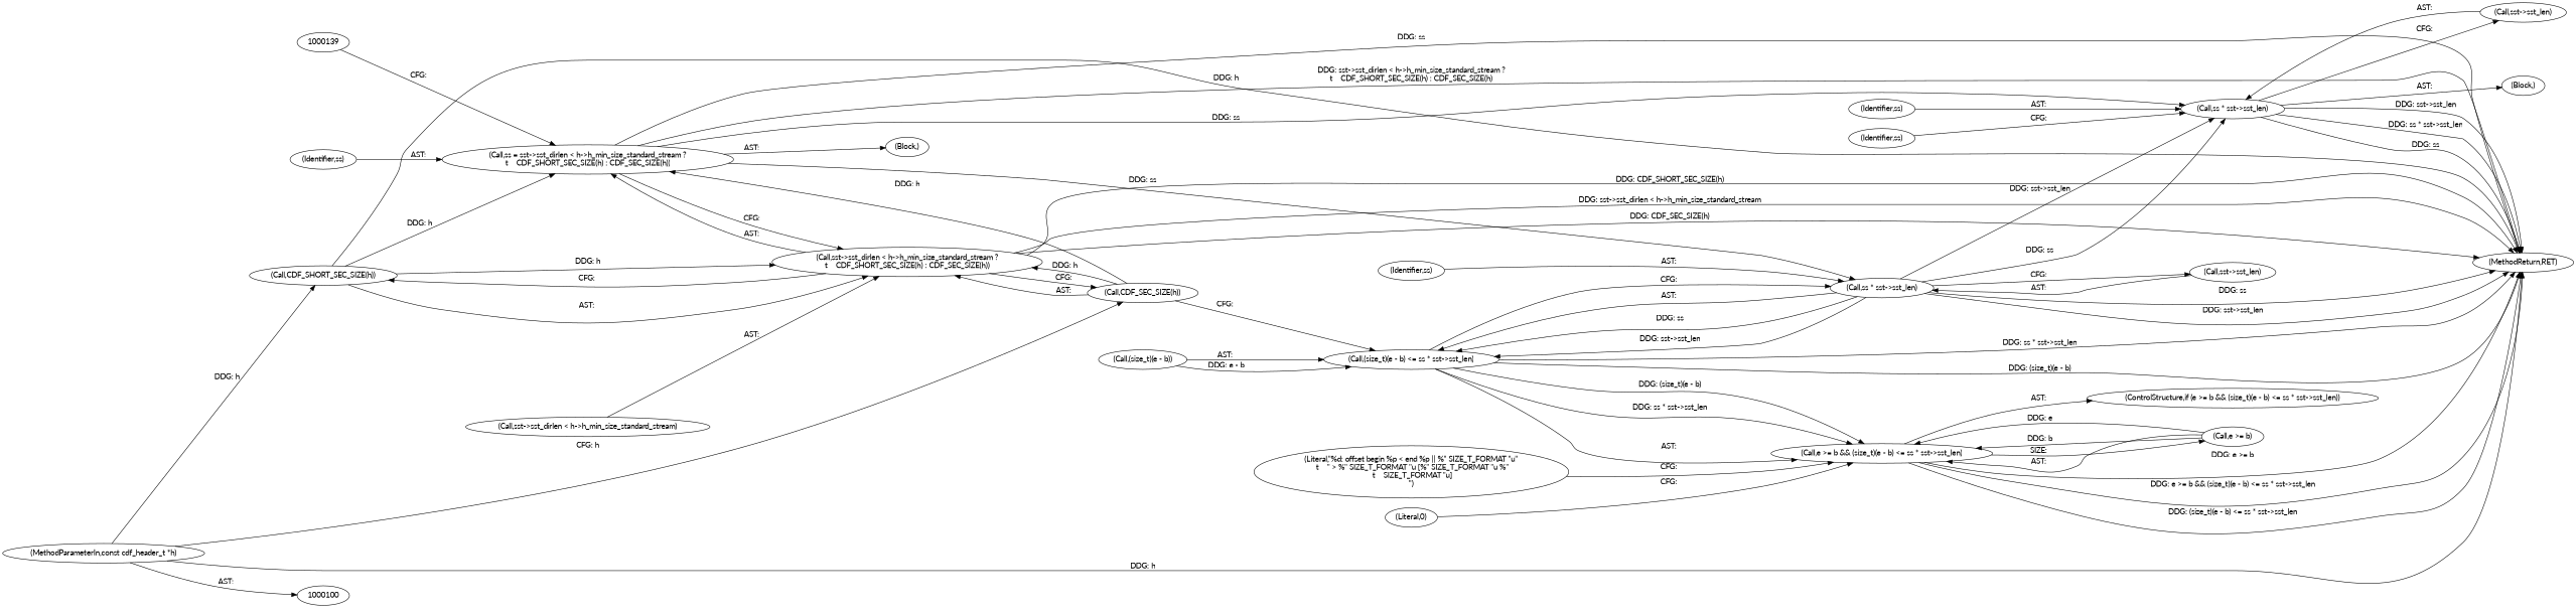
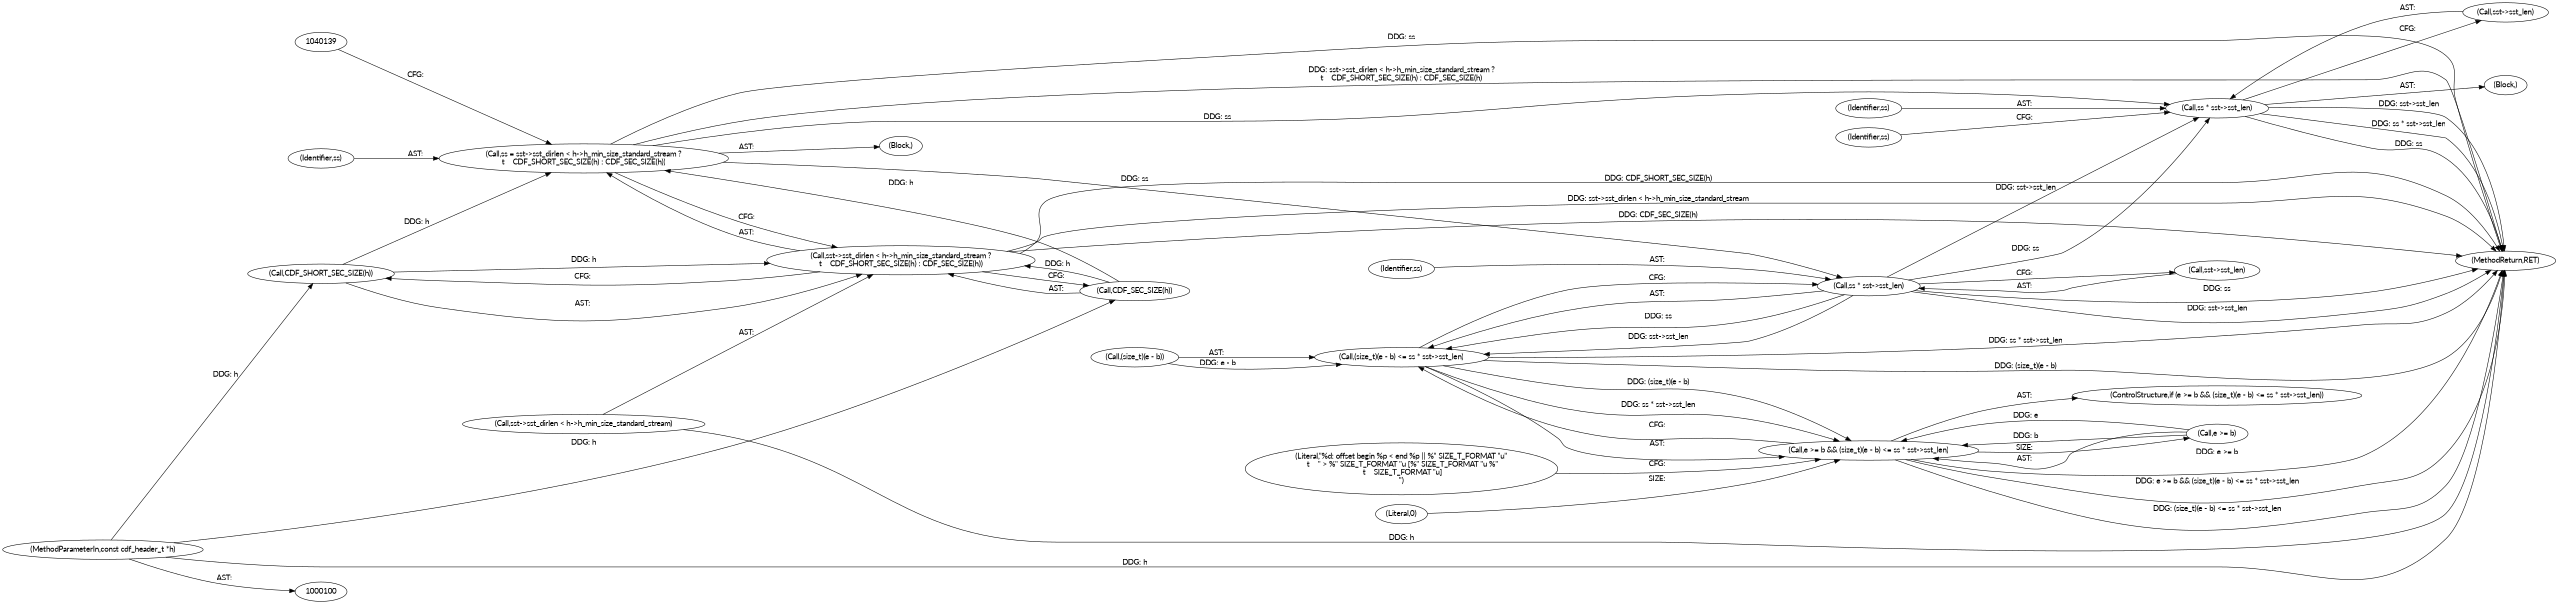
  digraph {
    fontname=Lato
    rankdir=LR
    node [fontname=Lato]
    edge [fontname=Lato]
    n1 [label="(Call,CDF_SHORT_SEC_SIZE(h))"]
    n2 [label="(Call,ss = sst->sst_dirlen < h->h_min_size_standard_stream ?\n\t    CDF_SHORT_SEC_SIZE(h) : CDF_SEC_SIZE(h))"]
    n3 [label="(Call,sst->sst_dirlen < h->h_min_size_standard_stream ?\n\t    CDF_SHORT_SEC_SIZE(h) : CDF_SEC_SIZE(h))"]
    n4 [label="(MethodReturn,RET)"]
    n5 [label="(Call,ss * sst->sst_len)"]
    n6 [label="(Call,ss * sst->sst_len)"]
    n7 [label="(Block,)"]
    n8 [label="(Call,CDF_SEC_SIZE(h))"]
    n9 [label="(MethodParameterIn,const cdf_header_t *h)"]
    1000100
    n11 [label="(Call,(size_t)(e - b) <= ss * sst->sst_len)"]
    n12 [label="(Call,sst->sst_len)"]
    n13 [label="(Call,sst->sst_len)"]
    n14 [label="(Block,)"]
    n15 [label="(Call,e >= b && (size_t)(e - b) <= ss * sst->sst_len)"]
    n16 [label="(Call,e >= b)"]
    n17 [label="(ControlStructure,if (e >= b && (size_t)(e - b) <= ss * sst->sst_len))"]
    n18 [label="(Call,(size_t)(e - b))"]
    n19 [label="(Identifier,ss)"]
    n20 [label="(Literal,\"%d: offset begin %p < end %p || %\" SIZE_T_FORMAT \"u\"\n \t    \" > %\" SIZE_T_FORMAT \"u [%\" SIZE_T_FORMAT \"u %\"\n \t    SIZE_T_FORMAT \"u]\n\")"]
    n21 [label="(Literal,0)"]
    n22 [label="(Call,sst->sst_dirlen < h->h_min_size_standard_stream)"]
    n23 [label="(Identifier,ss)"]
    n24 [label="(Identifier,ss)"]
    n25 [label="(Identifier,ss)"]
-   1000139
+   1000139 [label=1040139]
    n1 -> n2 [label="DDG: h"]
    n1 -> n3 [label="AST: "]
    n1 -> n3 [label="DDG: h"]
-   n1 -> n4 [label="DDG: h"]
+   n22 -> n4 [label="DDG: h"]
    n2 -> n3 [label="CFG: "]
    n2 -> n4 [label="DDG: ss"]
    n2 -> n4 [label="DDG: sst->sst_dirlen < h->h_min_size_standard_stream ?\n\t    CDF_SHORT_SEC_SIZE(h) : CDF_SEC_SIZE(h)"]
    n2 -> n5 [label="DDG: ss"]
    n2 -> n6 [label="DDG: ss"]
    n2 -> n7 [label="AST: "]
    n3 -> n1 [label="CFG: "]
    n3 -> n2 [label="AST: "]
    n3 -> n4 [label="DDG: CDF_SHORT_SEC_SIZE(h)"]
    n3 -> n4 [label="DDG: sst->sst_dirlen < h->h_min_size_standard_stream"]
    n3 -> n4 [label="DDG: CDF_SEC_SIZE(h)"]
    n3 -> n8 [label="CFG: "]
    n5 -> n4 [label="DDG: ss"]
    n5 -> n4 [label="DDG: sst->sst_len"]
    n5 -> n6 [label="DDG: ss"]
    n5 -> n6 [label="DDG: sst->sst_len"]
    n5 -> n11 [label="AST: "]
    n5 -> n11 [label="DDG: ss"]
    n5 -> n11 [label="DDG: sst->sst_len"]
    n5 -> n12 [label="CFG: "]
    n6 -> n4 [label="DDG: sst->sst_len"]
    n6 -> n4 [label="DDG: ss * sst->sst_len"]
    n6 -> n4 [label="DDG: ss"]
    n6 -> n13 [label="CFG: "]
    n6 -> n14 [label="AST: "]
    n8 -> n2 [label="DDG: h"]
    n8 -> n3 [label="AST: "]
    n8 -> n3 [label="DDG: h"]
    n9 -> n1 [label="DDG: h"]
    n9 -> n4 [label="DDG: h"]
-   n9 -> n8 [label="CFG: h"]
+   n9 -> n8 [label="DDG: h"]
    n9 -> 1000100 [label="AST: "]
    n11 -> n4 [label="DDG: (size_t)(e - b)"]
    n11 -> n4 [label="DDG: ss * sst->sst_len"]
    n11 -> n5 [label="CFG: "]
    n11 -> n15 [label="AST: "]
    n11 -> n15 [label="DDG: (size_t)(e - b)"]
    n11 -> n15 [label="DDG: ss * sst->sst_len"]
    n12 -> n5 [label="AST: "]
    n13 -> n6 [label="AST: "]
    n15 -> n4 [label="DDG: e >= b"]
    n15 -> n4 [label="DDG: e >= b && (size_t)(e - b) <= ss * sst->sst_len"]
    n15 -> n4 [label="DDG: (size_t)(e - b) <= ss * sst->sst_len"]
-   n8 -> n11 [label="CFG: "]
+   n15 -> n11 [label="CFG: "]
    n15 -> n16 [label="SIZE: "]
    n15 -> n17 [label="AST: "]
    n16 -> n15 [label="AST: "]
    n16 -> n15 [label="DDG: e"]
    n16 -> n15 [label="DDG: b"]
    n18 -> n11 [label="AST: "]
    n18 -> n11 [label="DDG: e - b"]
    n19 -> n6 [label="AST: "]
    n20 -> n15 [label="CFG: "]
-   n21 -> n15 [label="CFG: "]
+   n21 -> n15 [label="SIZE: "]
    n22 -> n3 [label="AST: "]
    n23 -> n5 [label="AST: "]
    n24 -> n6 [label="CFG: "]
    n25 -> n2 [label="AST: "]
    1000139 -> n2 [label="CFG: "]
  }
